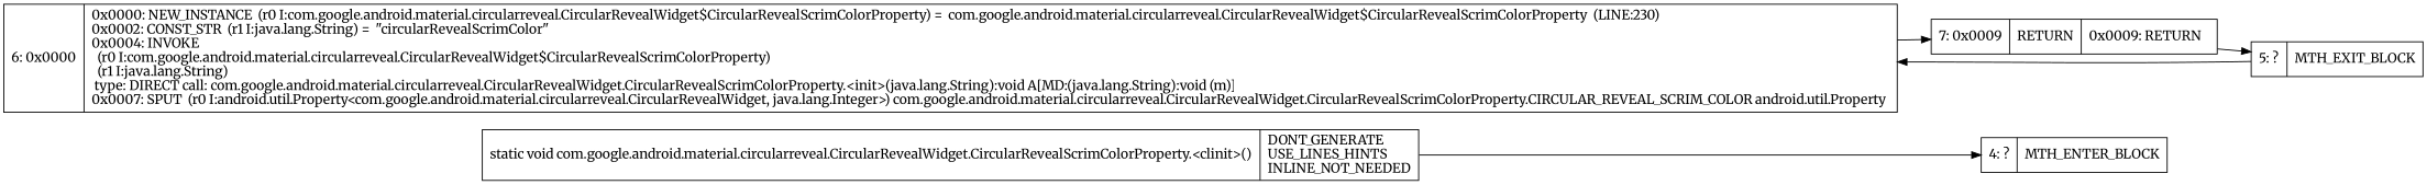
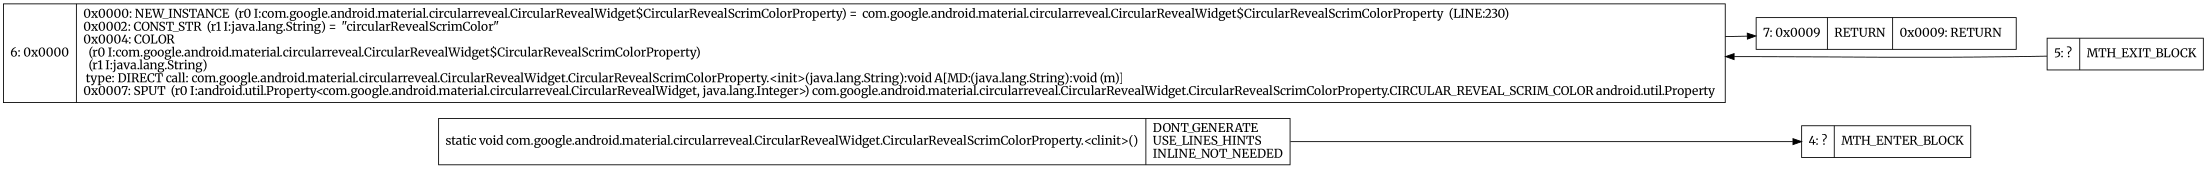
  digraph {
    fontname=Merriweather
    rankdir=LR
    node [fontname=Merriweather shape=record]
    edge [fontname=Merriweather]
    n1 [label="{4\:\ ?|MTH_ENTER_BLOCK\l}"]
-   n2 [label="{6\:\ 0x0000|0x0000: NEW_INSTANCE  (r0 I:com.google.android.material.circularreveal.CircularRevealWidget$CircularRevealScrimColorProperty) =  com.google.android.material.circularreveal.CircularRevealWidget$CircularRevealScrimColorProperty  (LINE:230)\l0x0002: CONST_STR  (r1 I:java.lang.String) =  \"circularRevealScrimColor\" \l0x0004: INVOKE  \l  (r0 I:com.google.android.material.circularreveal.CircularRevealWidget$CircularRevealScrimColorProperty)\l  (r1 I:java.lang.String)\l type: DIRECT call: com.google.android.material.circularreveal.CircularRevealWidget.CircularRevealScrimColorProperty.\<init\>(java.lang.String):void A[MD:(java.lang.String):void (m)]\l0x0007: SPUT  (r0 I:android.util.Property\<com.google.android.material.circularreveal.CircularRevealWidget, java.lang.Integer\>) com.google.android.material.circularreveal.CircularRevealWidget.CircularRevealScrimColorProperty.CIRCULAR_REVEAL_SCRIM_COLOR android.util.Property \l}"]
+   n2 [label="{6\:\ 0x0000|0x0000: NEW_INSTANCE  (r0 I:com.google.android.material.circularreveal.CircularRevealWidget$CircularRevealScrimColorProperty) =  com.google.android.material.circularreveal.CircularRevealWidget$CircularRevealScrimColorProperty  (LINE:230)\l0x0002: CONST_STR  (r1 I:java.lang.String) =  \"circularRevealScrimColor\" \l0x0004: COLOR  \l  (r0 I:com.google.android.material.circularreveal.CircularRevealWidget$CircularRevealScrimColorProperty)\l  (r1 I:java.lang.String)\l type: DIRECT call: com.google.android.material.circularreveal.CircularRevealWidget.CircularRevealScrimColorProperty.\<init\>(java.lang.String):void A[MD:(java.lang.String):void (m)]\l0x0007: SPUT  (r0 I:android.util.Property\<com.google.android.material.circularreveal.CircularRevealWidget, java.lang.Integer\>) com.google.android.material.circularreveal.CircularRevealWidget.CircularRevealScrimColorProperty.CIRCULAR_REVEAL_SCRIM_COLOR android.util.Property \l}"]
    n3 [label="{7\:\ 0x0009|RETURN\l|0x0009: RETURN   \l}"]
    n4 [label="{5\:\ ?|MTH_EXIT_BLOCK\l}"]
    n5 [label="{static void com.google.android.material.circularreveal.CircularRevealWidget.CircularRevealScrimColorProperty.\<clinit\>()  | DONT_GENERATE\lUSE_LINES_HINTS\lINLINE_NOT_NEEDED\l}"]
    n2 -> n3
-   n3 -> n4
    n4 -> n2
    n5 -> n1
  }
